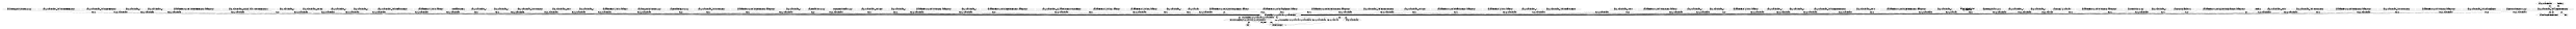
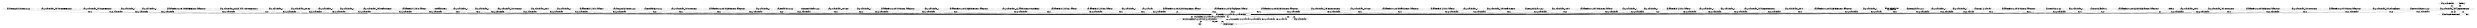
  digraph {
    n1 [label="(Call,Irp->IoStatus.Information = sizeof (DISK_GEOMETRY_EX_STRUCT))"]
    n2 [label="(Call,TCCompleteIrp (Irp, Irp->IoStatus.Status, Irp->IoStatus.Information))"]
    n3 [label="(Call,sizeof (DISK_GEOMETRY_EX_STRUCT))"]
    n4 [label="(Block,)"]
    n5 [label="(Return,return TCCompleteIrp (Irp, Irp->IoStatus.Status, Irp->IoStatus.Information);)"]
    n6 [label="(MethodReturn,NTSTATUS)"]
    n7 [label="(Call,Irp->IoStatus.Information)"]
    n8 [label="(Block,)"]
    n9 [label="(Call,StartBootEncryptionSetup (DeviceObject, Irp, irpSp))"]
    n10 [label="(Call,Irp->IoStatus.Information = sizeof (VOLUME_PROPERTIES_STRUCT))"]
    n11 [label="(Call,Irp->IoStatus.Information = sizeof (DISK_GEOMETRY_STRUCT))"]
    n12 [label="(Call,Irp->IoStatus.Information = 0)"]
    n13 [label="(Call,Irp->IoStatus.Information)"]
    n14 [label="(Call,Irp->IoStatus.Information = 0)"]
    n15 [label="(Call,ValidateIOBufferSize (Irp, sizeof (VOLUME_PROPERTIES_STRUCT), ValidateInputOutput))"]
    n16 [label="(Call,Irp->IoStatus.Information = NT_SUCCESS (ntStatus) ? sizeof (OPEN_TEST_STRUCT) : 0)"]
    n17 [label="(Call,Irp->IoStatus.Information = 0)"]
    n18 [label="(Call,Irp->IoStatus.Information = sizeof (LONG))"]
    n19 [label="(Call,Irp->IoStatus.Information = 0)"]
    n20 [label="(Call,Irp->IoStatus.Information = 0)"]
    n21 [label="(Call,Irp->IoStatus.Information = sizeof (ProbeRealDriveSizeRequest))"]
    n22 [label="(Call,ValidateIOBufferSize (Irp, sizeof (int), ValidateOutput))"]
    n23 [label="(MethodParameterIn,PIRP Irp)"]
    n24 [label="(Call,Irp->IoStatus.Information = 0)"]
    n25 [label="(Call,Irp->IoStatus.Information = 0)"]
    n26 [label="(Call,Irp->IoStatus.Information = sizeof (MOUNT_STRUCT))"]
    n27 [label="(Call,Irp->IoStatus.Information = sizeof (int))"]
    n28 [label="(Call,Irp->IoStatus.Information = 0)"]
    n29 [label="(Call,ValidateIOBufferSize (Irp, sizeof (int), ValidateOutput))"]
    n30 [label="(Call,StartDecoySystemWipe (DeviceObject, Irp, irpSp))"]
    n31 [label="(Call,GetBootLoaderFingerprint (Irp, irpSp))"]
    n32 [label="(Call,Irp->IoStatus.Information = sizeof (UNMOUNT_STRUCT))"]
    n33 [label="(Call,ValidateIOBufferSize (Irp, sizeof (DISK_GEOMETRY_STRUCT), ValidateInputOutput))"]
    n34 [label="(Call,Irp->IoStatus.Information = 0)"]
    n35 [label="(Call,GetBootLoaderVersion (Irp, irpSp))"]
    n36 [label="(Block,ReopenBootVolumeHeader (Irp, irpSp))"]
    n37 [label="(Call,Irp->IoStatus.Information = sizeof (*request))"]
    n38 [label="(Call,Irp->IoStatus.Information = 0)"]
    n39 [label="(Call,ValidateIOBufferSize (Irp, sizeof (UNMOUNT_STRUCT), ValidateInputOutput))"]
    n40 [label="(Call,Irp->IoStatus.Information = 0)"]
    n41 [label="(Call,ValidateIOBufferSize (Irp, sizeof (DISK_PARTITION_INFO_STRUCT), ValidateInputOutput))"]
    n42 [label="(Call,Irp->IoStatus.Information = irpSp->Parameters.DeviceIoControl.OutputBufferLength)"]
    n43 [label="(Call,ValidateIOBufferSize (Irp, sizeof (uint32), ValidateOutput))"]
    n44 [label="(Call,ValidateIOBufferSize (Irp, sizeof (LONG), ValidateOutput))"]
    n45 [label="(Call,Irp->IoStatus.Information = 0)"]
    n46 [label="(Call,Irp->IoStatus.Status)"]
    n47 [label="(Call,ValidateIOBufferSize (Irp, sizeof (GetSystemDriveDumpConfigRequest), ValidateOutput))"]
    n48 [label="(Call,ValidateIOBufferSize (Irp, sizeof (GetWarningFlagsRequest), ValidateOutput))"]
    n49 [label="(Call,ValidateIOBufferSize (Irp, sizeof (RESOLVE_SYMLINK_STRUCT), ValidateInputOutput))"]
    n50 [label="(Call,Irp->IoStatus.Information = sizeof (RESOLVE_SYMLINK_STRUCT))"]
    n51 [label="(Call,Irp->IoStatus.Information = sizeof (*request))"]
    n52 [label="(Call,ValidateIOBufferSize (Irp, sizeof (ProbeRealDriveSizeRequest), ValidateInputOutput))"]
    n53 [label="(Call,ValidateIOBufferSize (Irp, sizeof (int), ValidateOutput))"]
    n54 [label="(Call,Irp->IoStatus.Information = 0)"]
    n55 [label="(Call,Irp->IoStatus.Information = sizeof (ProbeRealDriveSizeRequest))"]
+   n56 [label="(Call,GetDecoySystemWipeStatus (Irp, irpSp))"]
    n57 [label="(Call,Irp->IoStatus.Information = sizeof (int))"]
    n58 [label="(Call,ValidateIOBufferSize (Irp, sizeof (MOUNT_LIST_STRUCT), ValidateOutput))"]
    n59 [label="(Call,Irp->IoStatus.Information = 0)"]
    n60 [label="(Call,Irp->IoStatus.Information = 0)"]
    n61 [label="(Call,ValidateIOBufferSize (Irp, sizeof (int), ValidateOutput))"]
    n62 [label="(Call,Irp->IoStatus.Information = 0)"]
    n63 [label="(Call,Irp->IoStatus.Information = 0)"]
    n64 [label="(Call,Irp->IoStatus.Information = sizeof (DISK_PARTITION_INFO_STRUCT))"]
    n65 [label="(Call,Irp->IoStatus.Information = sizeof (int))"]
    n66 [label="(Call,ValidateIOBufferSize (Irp, sizeof (DISK_GEOMETRY_EX_STRUCT), ValidateInputOutput))"]
    n67 [label="(Call,Irp->IoStatus.Information = 0)"]
    n68 [label="(Identifier,Irp)"]
    n69 [label="(Call,Dump (\"IOCTL error 0x%08x\n\", Irp->IoStatus.Status))"]
    n70 [label="(Call,GetBootEncryptionStatus (Irp, irpSp))"]
    n71 [label="(Call,Irp->IoStatus.Information = 0)"]
    n72 [label="(Call,Irp->IoStatus.Information = 0)"]
    n73 [label="(Call,NT_SUCCESS (Irp->IoStatus.Status))"]
    n74 [label="(Call,ValidateIOBufferSize (Irp, sizeof (UNMOUNT_STRUCT), ValidateInputOutput))"]
    n75 [label="(Call,WriteBootDriveSector (Irp, irpSp))"]
    n76 [label="(Call,Irp->IoStatus.Information = 0)"]
    n77 [label="(Call,IoGetCurrentIrpStackLocation (Irp))"]
    n78 [label="(Call,ValidateIOBufferSize (Irp, sizeof (GetSystemDriveConfigurationRequest), ValidateInputOutput))"]
    n79 [label="(Identifier,Irp)"]
    n80 [label="(Call,Irp->IoStatus.Information = sizeof (int))"]
    n81 [label="(Call,Irp->IoStatus.Information = sizeof (MOUNT_LIST_STRUCT))"]
    n82 [label="(Call,ValidateIOBufferSize (Irp, sizeof (OPEN_TEST_STRUCT), ValidateInputOutput))"]
    n83 [label="(Call,Irp->IoStatus.Information = sizeof (UNMOUNT_STRUCT))"]
    n84 [label="(Call,ValidateIOBufferSize (Irp, sizeof (MOUNT_STRUCT), ValidateInputOutput))"]
    n85 [label="(Call,Irp->IoStatus.Information = sizeof (GetWarningFlagsRequest))"]
    n86 [label="(Call,GetBootDriveVolumeProperties (Irp, irpSp))"]
    n1 -> n2 [label="DDG: Irp->IoStatus.Information"]
    n1 -> n3 [label="CFG: "]
    n1 -> n4 [label="AST: "]
    n2 -> n5 [label="AST: "]
    n2 -> n5 [label="DDG: TCCompleteIrp (Irp, Irp->IoStatus.Status, Irp->IoStatus.Information)"]
    n2 -> n6 [label="DDG: Irp"]
    n2 -> n6 [label="DDG: TCCompleteIrp (Irp, Irp->IoStatus.Status, Irp->IoStatus.Information)"]
    n2 -> n6 [label="DDG: Irp->IoStatus.Information"]
    n2 -> n6 [label="DDG: Irp->IoStatus.Status"]
    n2 -> n7 [label="CFG: "]
    n3 -> n1 [label="AST: "]
    n5 -> n2 [label="CFG: "]
    n5 -> n6 [label="DDG: <RET>"]
    n5 -> n8 [label="AST: "]
    n6 -> n5 [label="CFG: "]
    n7 -> n2 [label="AST: "]
    n9 -> n2 [label="DDG: Irp"]
    n10 -> n2 [label="DDG: Irp->IoStatus.Information"]
    n11 -> n2 [label="DDG: Irp->IoStatus.Information"]
    n12 -> n2 [label="DDG: Irp->IoStatus.Information"]
    n13 -> n1 [label="AST: "]
    n14 -> n2 [label="DDG: Irp->IoStatus.Information"]
    n15 -> n2 [label="DDG: Irp"]
    n16 -> n2 [label="DDG: Irp->IoStatus.Information"]
    n17 -> n2 [label="DDG: Irp->IoStatus.Information"]
    n18 -> n2 [label="DDG: Irp->IoStatus.Information"]
    n19 -> n2 [label="DDG: Irp->IoStatus.Information"]
    n20 -> n2 [label="DDG: Irp->IoStatus.Information"]
    n21 -> n2 [label="DDG: Irp->IoStatus.Information"]
    n22 -> n2 [label="DDG: Irp"]
    n23 -> n2 [label="DDG: Irp"]
    n24 -> n2 [label="DDG: Irp->IoStatus.Information"]
    n25 -> n2 [label="DDG: Irp->IoStatus.Information"]
    n26 -> n2 [label="DDG: Irp->IoStatus.Information"]
    n27 -> n2 [label="DDG: Irp->IoStatus.Information"]
    n28 -> n2 [label="DDG: Irp->IoStatus.Information"]
    n29 -> n2 [label="DDG: Irp"]
    n30 -> n2 [label="DDG: Irp"]
    n31 -> n2 [label="DDG: Irp"]
    n32 -> n2 [label="DDG: Irp->IoStatus.Information"]
    n33 -> n2 [label="DDG: Irp"]
    n34 -> n2 [label="DDG: Irp->IoStatus.Information"]
    n35 -> n2 [label="DDG: Irp"]
    n36 -> n2 [label="DDG: Irp"]
    n37 -> n2 [label="DDG: Irp->IoStatus.Information"]
    n38 -> n2 [label="DDG: Irp->IoStatus.Information"]
    n39 -> n2 [label="DDG: Irp"]
    n40 -> n2 [label="DDG: Irp->IoStatus.Information"]
    n41 -> n2 [label="DDG: Irp"]
    n42 -> n2 [label="DDG: Irp->IoStatus.Information"]
    n43 -> n2 [label="DDG: Irp"]
    n44 -> n2 [label="DDG: Irp"]
    n45 -> n2 [label="DDG: Irp->IoStatus.Information"]
    n46 -> n2 [label="AST: "]
    n47 -> n2 [label="DDG: Irp"]
    n48 -> n2 [label="DDG: Irp"]
    n49 -> n2 [label="DDG: Irp"]
    n50 -> n2 [label="DDG: Irp->IoStatus.Information"]
    n51 -> n2 [label="DDG: Irp->IoStatus.Information"]
    n52 -> n2 [label="DDG: Irp"]
    n53 -> n2 [label="DDG: Irp"]
    n54 -> n2 [label="DDG: Irp->IoStatus.Information"]
    n55 -> n2 [label="DDG: Irp->IoStatus.Information"]
+   n56 -> n2 [label="DDG: Irp"]
    n57 -> n2 [label="DDG: Irp->IoStatus.Information"]
    n58 -> n2 [label="DDG: Irp"]
    n59 -> n2 [label="DDG: Irp->IoStatus.Information"]
    n60 -> n2 [label="DDG: Irp->IoStatus.Information"]
    n61 -> n2 [label="DDG: Irp"]
    n62 -> n2 [label="DDG: Irp->IoStatus.Information"]
    n63 -> n2 [label="DDG: Irp->IoStatus.Information"]
    n64 -> n2 [label="DDG: Irp->IoStatus.Information"]
    n65 -> n2 [label="DDG: Irp->IoStatus.Information"]
    n66 -> n2 [label="DDG: Irp"]
    n67 -> n2 [label="DDG: Irp->IoStatus.Information"]
    n68 -> n1 [label="CFG: "]
    n69 -> n2 [label="DDG: Irp->IoStatus.Status"]
    n70 -> n2 [label="DDG: Irp"]
    n71 -> n2 [label="DDG: Irp->IoStatus.Information"]
    n72 -> n2 [label="DDG: Irp->IoStatus.Information"]
    n73 -> n2 [label="DDG: Irp->IoStatus.Status"]
    n74 -> n2 [label="DDG: Irp"]
    n75 -> n2 [label="DDG: Irp"]
    n76 -> n2 [label="DDG: Irp->IoStatus.Information"]
    n77 -> n2 [label="DDG: Irp"]
    n78 -> n2 [label="DDG: Irp"]
    n79 -> n2 [label="AST: "]
    n80 -> n2 [label="DDG: Irp->IoStatus.Information"]
    n81 -> n2 [label="DDG: Irp->IoStatus.Information"]
    n82 -> n2 [label="DDG: Irp"]
    n83 -> n2 [label="DDG: Irp->IoStatus.Information"]
    n84 -> n2 [label="DDG: Irp"]
    n85 -> n2 [label="DDG: Irp->IoStatus.Information"]
    n86 -> n2 [label="DDG: Irp"]
  }
